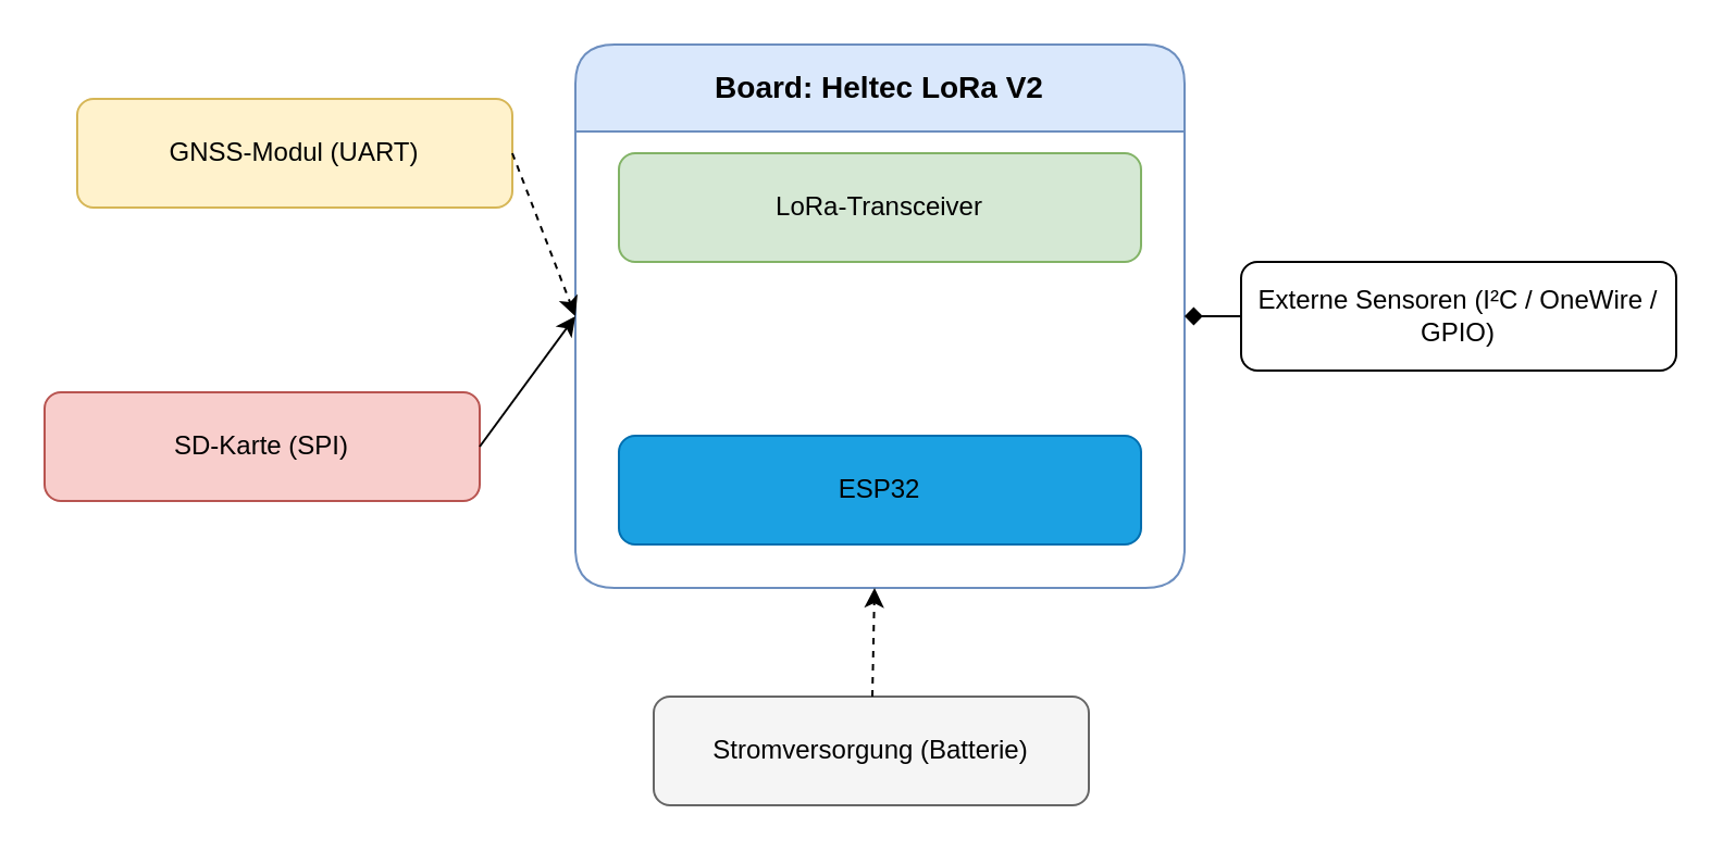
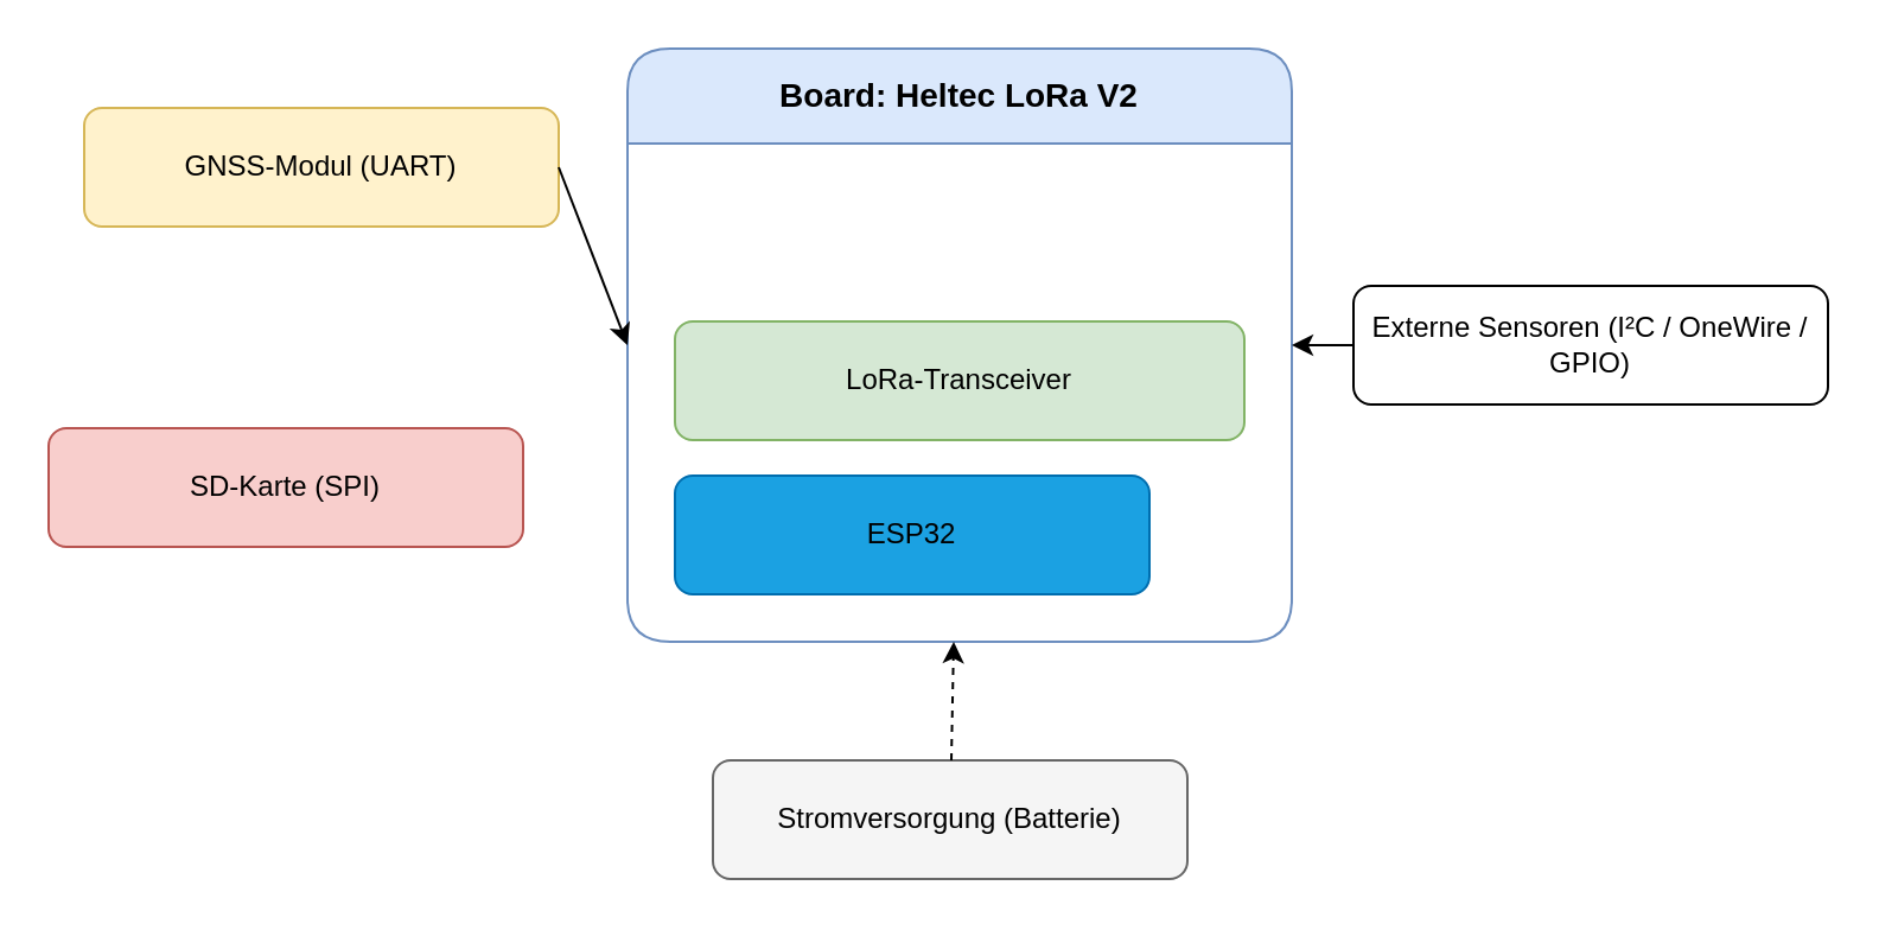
  <mxCell id="0" />
  <mxCell id="1" parent="0" />
  <mxCell id="2" value="Board: Heltec LoRa V2" style="swimlane;rounded=1;whiteSpace=wrap;html=1;fillColor=#dae8fc;strokeColor=#6c8ebf;fontSize=14;fontStyle=1;startSize=40;" parent="1" vertex="1"><mxGeometry x="264" y="20" width="280" height="250" as="geometry" /></mxCell>
- <mxCell id="3" value="LoRa-Transceiver" style="rounded=1;whiteSpace=wrap;html=1;fillColor=#d5e8d4;strokeColor=#82b366;fontSize=12" parent="2" vertex="1"><mxGeometry x="20" y="50" width="240" height="50" as="geometry" /></mxCell>
- <mxCell id="4" value="&lt;font style=&quot;color: light-dark(rgb(0, 0, 0), rgb(255, 255, 255));&quot;&gt;ESP32&lt;/font&gt;" style="rounded=1;whiteSpace=wrap;html=1;fillColor=light-dark(#1BA1E2,#092F44);strokeColor=#006EAF;fontSize=12;fontColor=#ffffff;" parent="2" vertex="1"><mxGeometry x="20" y="180" width="240" height="50" as="geometry" /></mxCell>
+ <mxCell id="3" value="LoRa-Transceiver" style="rounded=1;whiteSpace=wrap;html=1;fillColor=#d5e8d4;strokeColor=#82b366;fontSize=12" parent="2" vertex="1"><mxGeometry x="20" y="115" width="240" height="50" as="geometry" /></mxCell>
+ <mxCell id="4" value="&lt;font style=&quot;color: light-dark(rgb(0, 0, 0), rgb(255, 255, 255));&quot;&gt;ESP32&lt;/font&gt;" style="rounded=1;whiteSpace=wrap;html=1;fillColor=light-dark(#1BA1E2,#092F44);strokeColor=#006EAF;fontSize=12;fontColor=#ffffff;" parent="2" vertex="1"><mxGeometry x="20" y="180" width="200" height="50" as="geometry" /></mxCell>
  <mxCell id="5" value="GNSS-Modul (UART)" style="rounded=1;whiteSpace=wrap;html=1;fillColor=#fff2cc;strokeColor=#d6b656;fontSize=12" parent="1" vertex="1"><mxGeometry x="35" y="45" width="200" height="50" as="geometry" /></mxCell>
  <mxCell id="6" value="SD-Karte (SPI)" style="rounded=1;whiteSpace=wrap;html=1;fillColor=#f8cecc;strokeColor=#b85450;fontSize=12" parent="1" vertex="1"><mxGeometry x="20" y="180" width="200" height="50" as="geometry" /></mxCell>
  <mxCell id="7" value="Stromversorgung (Batterie)" style="rounded=1;whiteSpace=wrap;html=1;fillColor=#f5f5f5;strokeColor=#666666;fontSize=12" parent="1" vertex="1"><mxGeometry x="300" y="320" width="200" height="50" as="geometry" /></mxCell>
  <mxCell id="8" value="Externe Sensoren (I²C / OneWire / GPIO)" style="rounded=1;whiteSpace=wrap;html=1;fillColor=#ffffff;strokeColor=#000000;fontSize=12" parent="1" vertex="1"><mxGeometry x="570" y="120" width="200" height="50" as="geometry" /></mxCell>
- <mxCell id="9" style="exitX=1;exitY=0.5;exitDx=0;exitDy=0;entryX=0;entryY=0.5;entryDx=0;entryDy=0;dashed=1;" parent="1" source="5" target="2" edge="1"><mxGeometry relative="1" as="geometry"><mxPoint x="260" y="113" as="targetPoint" /></mxGeometry></mxCell>
- <mxCell id="10" style="entryX=0;entryY=0.5;entryDx=0;entryDy=0;exitX=1;exitY=0.5;exitDx=0;exitDy=0;" parent="1" source="6" target="2" edge="1"><mxGeometry relative="1" as="geometry" /></mxCell>
+ <mxCell id="9" style="exitX=1;exitY=0.5;exitDx=0;exitDy=0;entryX=0;entryY=0.5;entryDx=0;entryDy=0;" parent="1" source="5" target="2" edge="1"><mxGeometry relative="1" as="geometry"><mxPoint x="260" y="113" as="targetPoint" /></mxGeometry></mxCell>
  <mxCell id="11" parent="1" source="7" target="2" edge="1" style="dashed=1;"><mxGeometry relative="1" as="geometry" /></mxCell>
- <mxCell id="12" style="entryX=1;entryY=0.5;entryDx=0;entryDy=0;exitX=0;exitY=0.5;exitDx=0;exitDy=0;endArrow=diamond;" parent="1" source="8" target="2" edge="1"><mxGeometry relative="1" as="geometry" /></mxCell>
+ <mxCell id="12" style="entryX=1;entryY=0.5;entryDx=0;entryDy=0;exitX=0;exitY=0.5;exitDx=0;exitDy=0;" parent="1" source="8" target="2" edge="1"><mxGeometry relative="1" as="geometry" /></mxCell>
